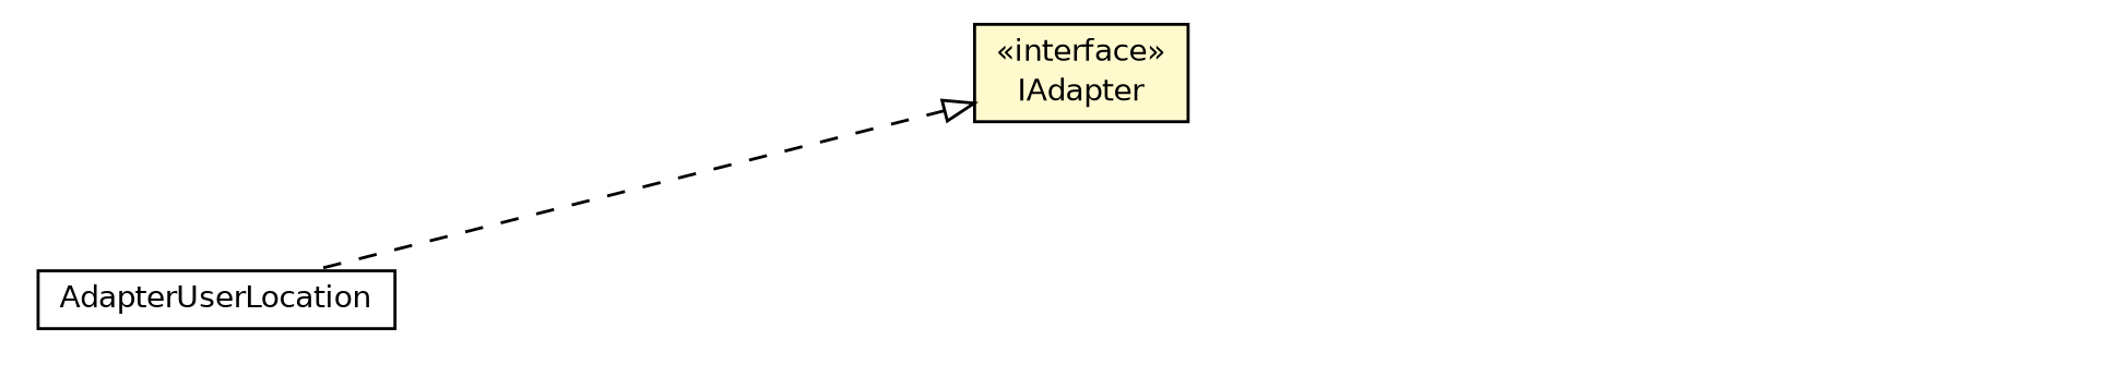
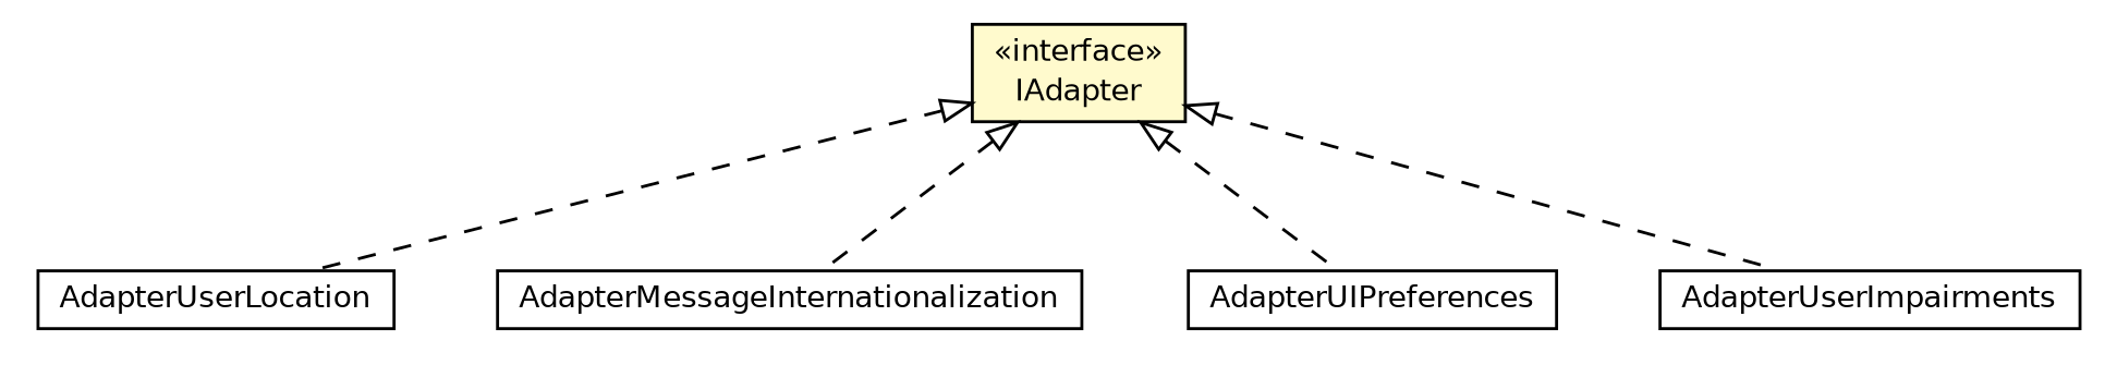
  digraph {
    nodesep=0.25
    ranksep=0.5
    node [fontcolor=black fontname=Helvetica fontsize=10.0 shape=plaintext]
    edge [arrowtail=empty dir=back fontname=Helvetica fontsize=10 headport=p labelfontname=Helvetica labelfontsize=10 style=dashed tailport=p]
    n1 [label=<<table title="org.universAAL.ui.dm.adapters.AdapterUserLocation" border="0" cellborder="1" cellspacing="0" cellpadding="2" port="p" href="../adapters/AdapterUserLocation.html"> 		<tr><td><table border="0" cellspacing="0" cellpadding="1"> <tr><td align="center" balign="center"> AdapterUserLocation </td></tr> 		</table></td></tr> 		</table>>]
+   n2 [label=<<table title="org.universAAL.ui.dm.adapters.AdapterMessageInternationalization" border="0" cellborder="1" cellspacing="0" cellpadding="2" port="p" href="../adapters/AdapterMessageInternationalization.html"> 		<tr><td><table border="0" cellspacing="0" cellpadding="1"> <tr><td align="center" balign="center"> AdapterMessageInternationalization </td></tr> 		</table></td></tr> 		</table>>]
+   n3 [label=<<table title="org.universAAL.ui.dm.adapters.AdapterUIPreferences" border="0" cellborder="1" cellspacing="0" cellpadding="2" port="p" href="../adapters/AdapterUIPreferences.html"> 		<tr><td><table border="0" cellspacing="0" cellpadding="1"> <tr><td align="center" balign="center"> AdapterUIPreferences </td></tr> 		</table></td></tr> 		</table>>]
+   n4 [label=<<table title="org.universAAL.ui.dm.adapters.AdapterUserImpairments" border="0" cellborder="1" cellspacing="0" cellpadding="2" port="p" href="../adapters/AdapterUserImpairments.html"> 		<tr><td><table border="0" cellspacing="0" cellpadding="1"> <tr><td align="center" balign="center"> AdapterUserImpairments </td></tr> 		</table></td></tr> 		</table>>]
    n5 [label=<<table title="org.universAAL.ui.dm.interfaces.IAdapter" border="0" cellborder="1" cellspacing="0" cellpadding="2" port="p" bgcolor="lemonChiffon" href="./IAdapter.html"> 		<tr><td><table border="0" cellspacing="0" cellpadding="1"> <tr><td align="center" balign="center"> &#171;interface&#187; </td></tr> <tr><td align="center" balign="center"> IAdapter </td></tr> 		</table></td></tr> 		</table>>]
    n5 -> n1
+   n5 -> n2
+   n5 -> n3
+   n5 -> n4
  }
